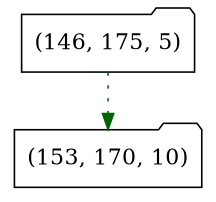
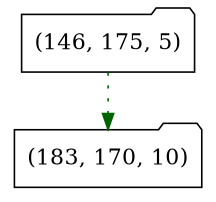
  digraph {
    node [shape=folder]
    "(146, 175, 5)"
-   "(153, 170, 10)"
+   "(153, 170, 10)" [label="(183, 170, 10)"]
    "(146, 175, 5)" -> "(153, 170, 10)" [color=darkgreen style=dotted arrowhead=normal]
  }
